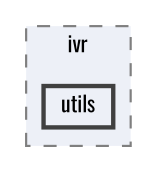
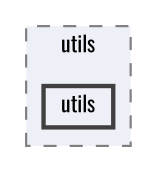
  digraph {
    compound=true
    rankdir=LR
    fontname=Oswald
    n1 [color=grey25 fillcolor="#edf0f7" fontname=Oswald fontsize=10 height=0.2 label=utils shape=box style="filled,bold" width=0.4]
    subgraph cluster_1 {
      bgcolor="#edf0f7"
      fontsize=10
-     label=ivr
+     label=utils
      pencolor=grey50
      style="filled,dashed"
      n1
    }
  }
